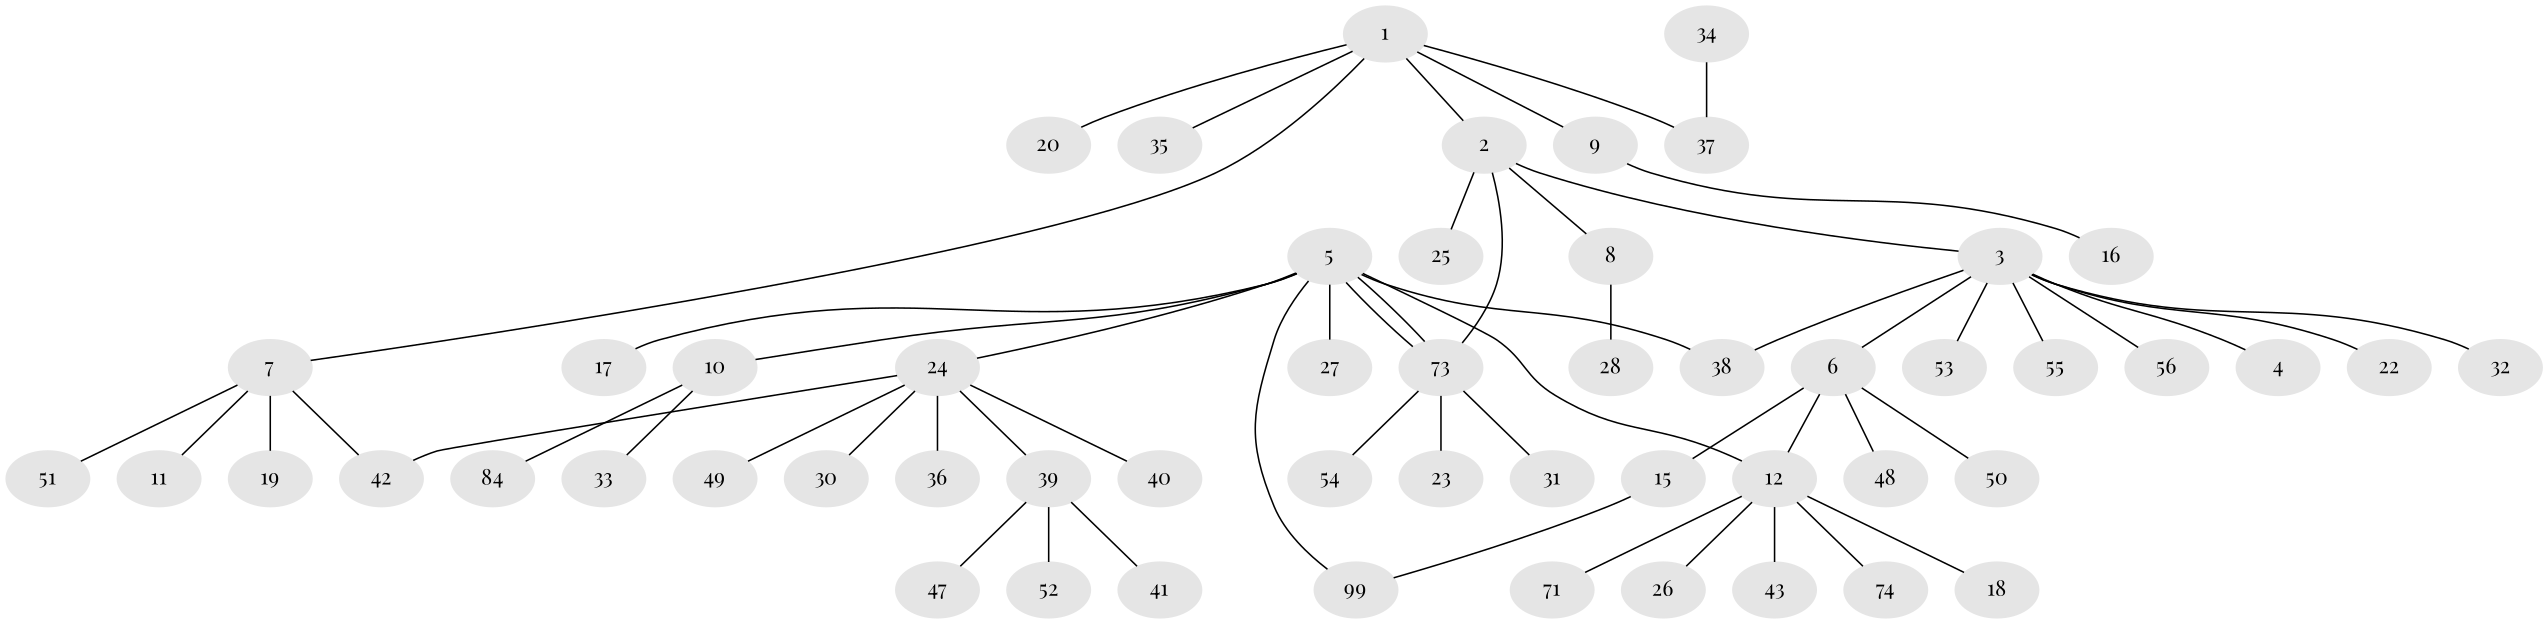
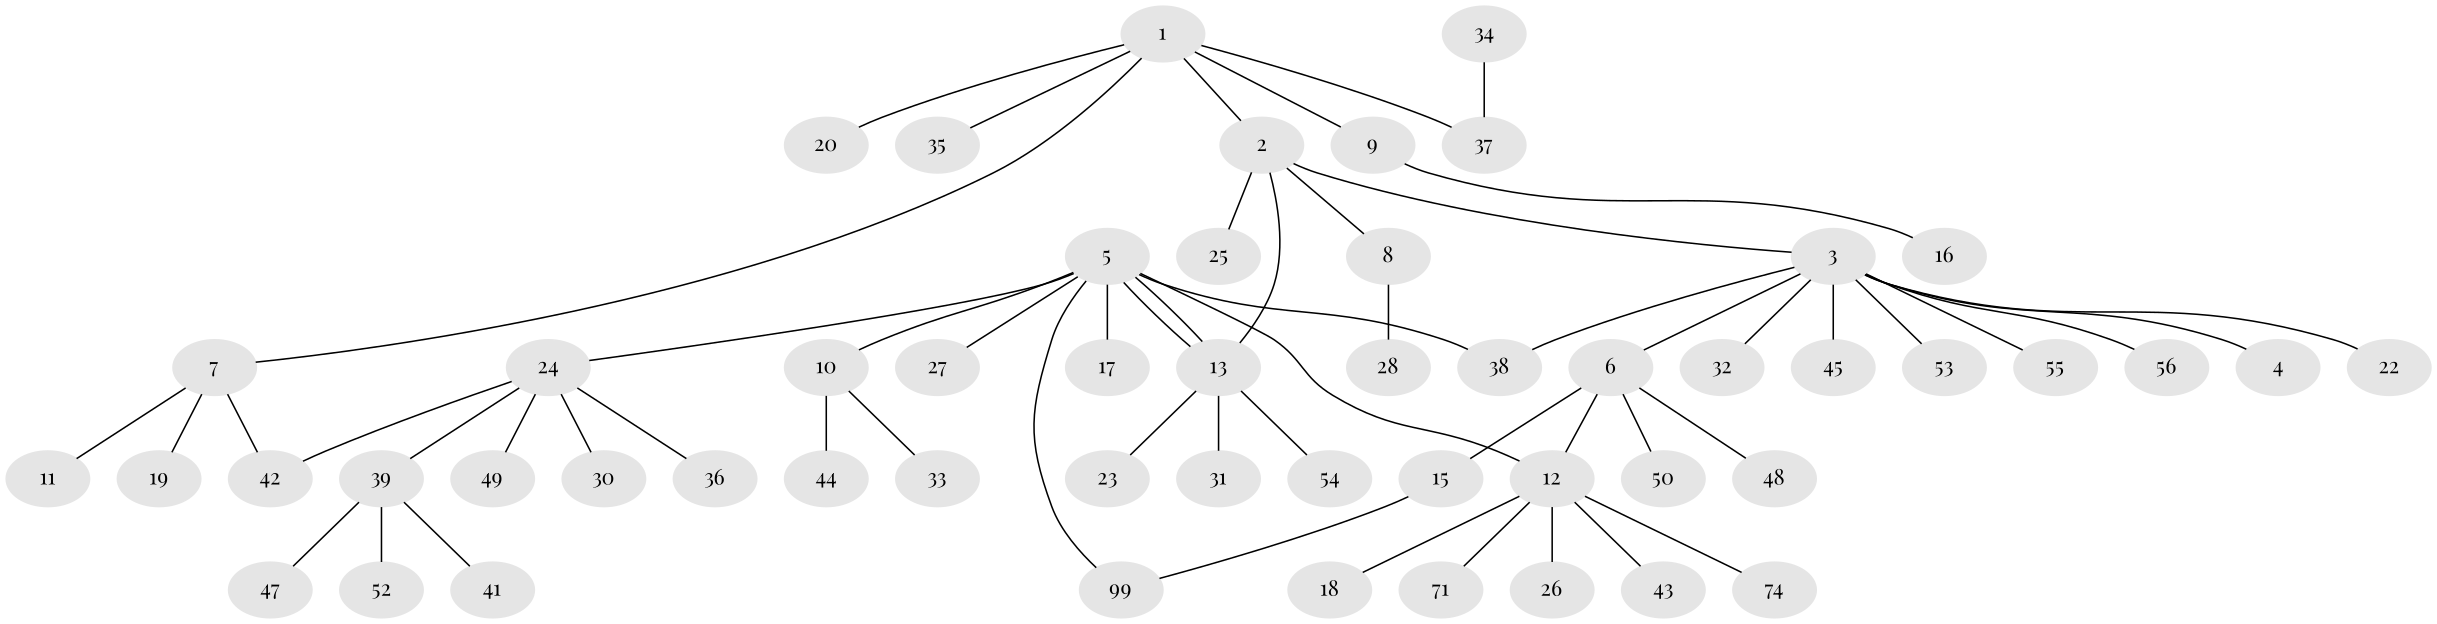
  graph {
    fontname="Playfair Display"
    node [color=gray90 fontname="Playfair Display" style=filled]
    edge [fontname="Playfair Display"]
    1
    2
    7
    9
    20
    35
    37
    3
    8
-   13 [label=73]
+   13
    25
    11
    19
    42
-   51
    16
    4
    6
    22
    32
    38
+   45
    53
    55
    56
    28
    23
    31
    54
    12
    15
    48
    50
    5
    10
    17
    24
    27
    n39 [label=99]
    33
-   44 [label=84]
+   44
    n42 [label=74]
    18
    n44 [label=71]
    26
    43
    30
    36
    39
-   40
    49
    34
    41
    47
    52
    1 -- 2
    1 -- 7
    1 -- 9
    1 -- 20
    1 -- 35
    1 -- 37
    2 -- 3
    2 -- 8
    2 -- 13
    2 -- 25
    7 -- 11
    7 -- 19
    7 -- 42
-   7 -- 51
    9 -- 16
    3 -- 4
    3 -- 6
    3 -- 22
    3 -- 32
    3 -- 38
+   3 -- 45
    3 -- 53
    3 -- 55
    3 -- 56
    8 -- 28
    13 -- 23
    13 -- 31
    13 -- 54
    6 -- 12
    6 -- 15
    6 -- 48
    6 -- 50
    12 -- n42
    12 -- 18
    12 -- n44
    12 -- 26
    12 -- 43
    15 -- n39
    5 -- 13
    5 -- 13
    5 -- 38
    5 -- 12
    5 -- 10
    5 -- 17
    5 -- 24
    5 -- 27
    5 -- n39
    10 -- 33
    10 -- 44
    24 -- 42
    24 -- 30
    24 -- 36
    24 -- 39
-   24 -- 40
    24 -- 49
    39 -- 41
    39 -- 47
    39 -- 52
    34 -- 37
  }
